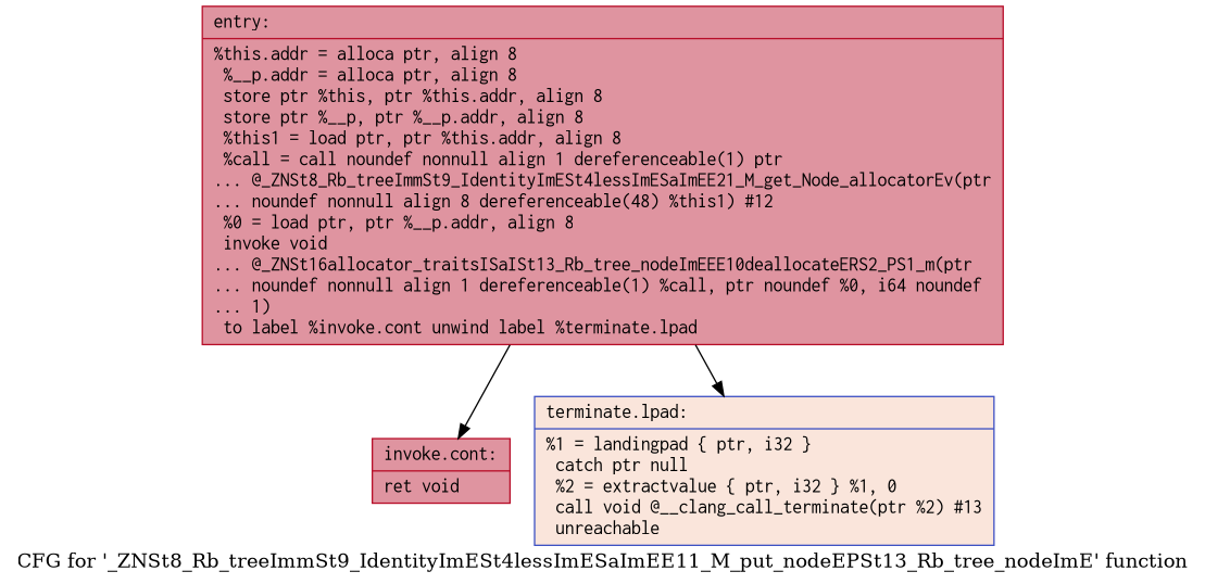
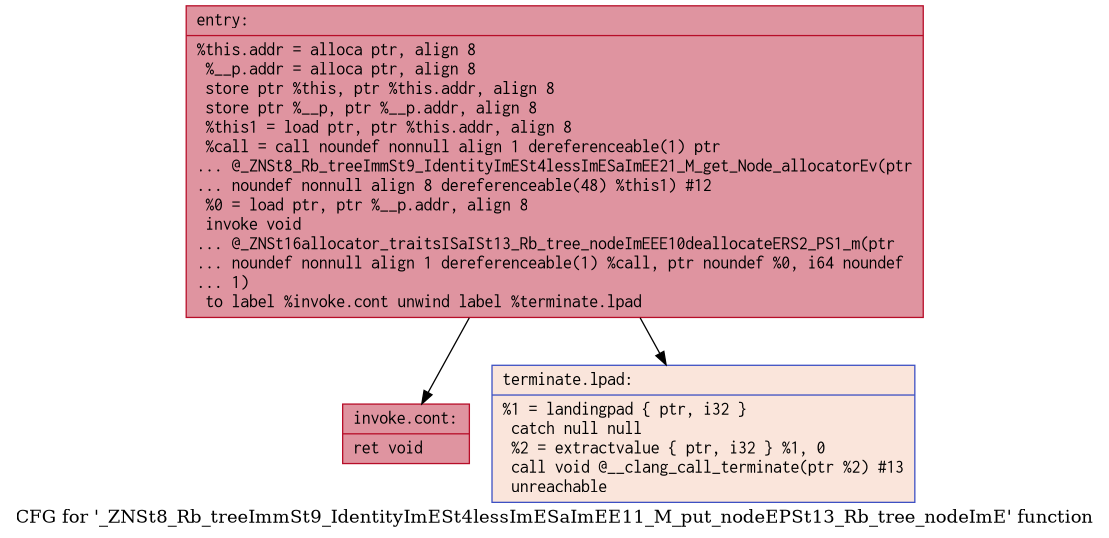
  digraph {
    label="CFG for '_ZNSt8_Rb_treeImmSt9_IdentityImESt4lessImESaImEE11_M_put_nodeEPSt13_Rb_tree_nodeImE' function"
    node [color="#b70d28ff" fillcolor="#b70d2870" fontname=Courier shape=record style=filled]
    n1 [label="{entry:\l|  %this.addr = alloca ptr, align 8\l  %__p.addr = alloca ptr, align 8\l  store ptr %this, ptr %this.addr, align 8\l  store ptr %__p, ptr %__p.addr, align 8\l  %this1 = load ptr, ptr %this.addr, align 8\l  %call = call noundef nonnull align 1 dereferenceable(1) ptr\l... @_ZNSt8_Rb_treeImmSt9_IdentityImESt4lessImESaImEE21_M_get_Node_allocatorEv(ptr\l... noundef nonnull align 8 dereferenceable(48) %this1) #12\l  %0 = load ptr, ptr %__p.addr, align 8\l  invoke void\l... @_ZNSt16allocator_traitsISaISt13_Rb_tree_nodeImEEE10deallocateERS2_PS1_m(ptr\l... noundef nonnull align 1 dereferenceable(1) %call, ptr noundef %0, i64 noundef\l... 1)\l          to label %invoke.cont unwind label %terminate.lpad\l}"]
    n2 [label="{invoke.cont:\l|  ret void\l}"]
-   n3 [color="#3d50c3ff" fillcolor="#f4c5ad70" label="{terminate.lpad:\l|  %1 = landingpad \{ ptr, i32 \}\l          catch ptr null\l  %2 = extractvalue \{ ptr, i32 \} %1, 0\l  call void @__clang_call_terminate(ptr %2) #13\l  unreachable\l}"]
+   n3 [color="#3d50c3ff" fillcolor="#f4c5ad70" label="{terminate.lpad:\l|  %1 = landingpad \{ ptr, i32 \}\l          catch null null\l  %2 = extractvalue \{ ptr, i32 \} %1, 0\l  call void @__clang_call_terminate(ptr %2) #13\l  unreachable\l}"]
    n1 -> n2
    n1 -> n3
  }
